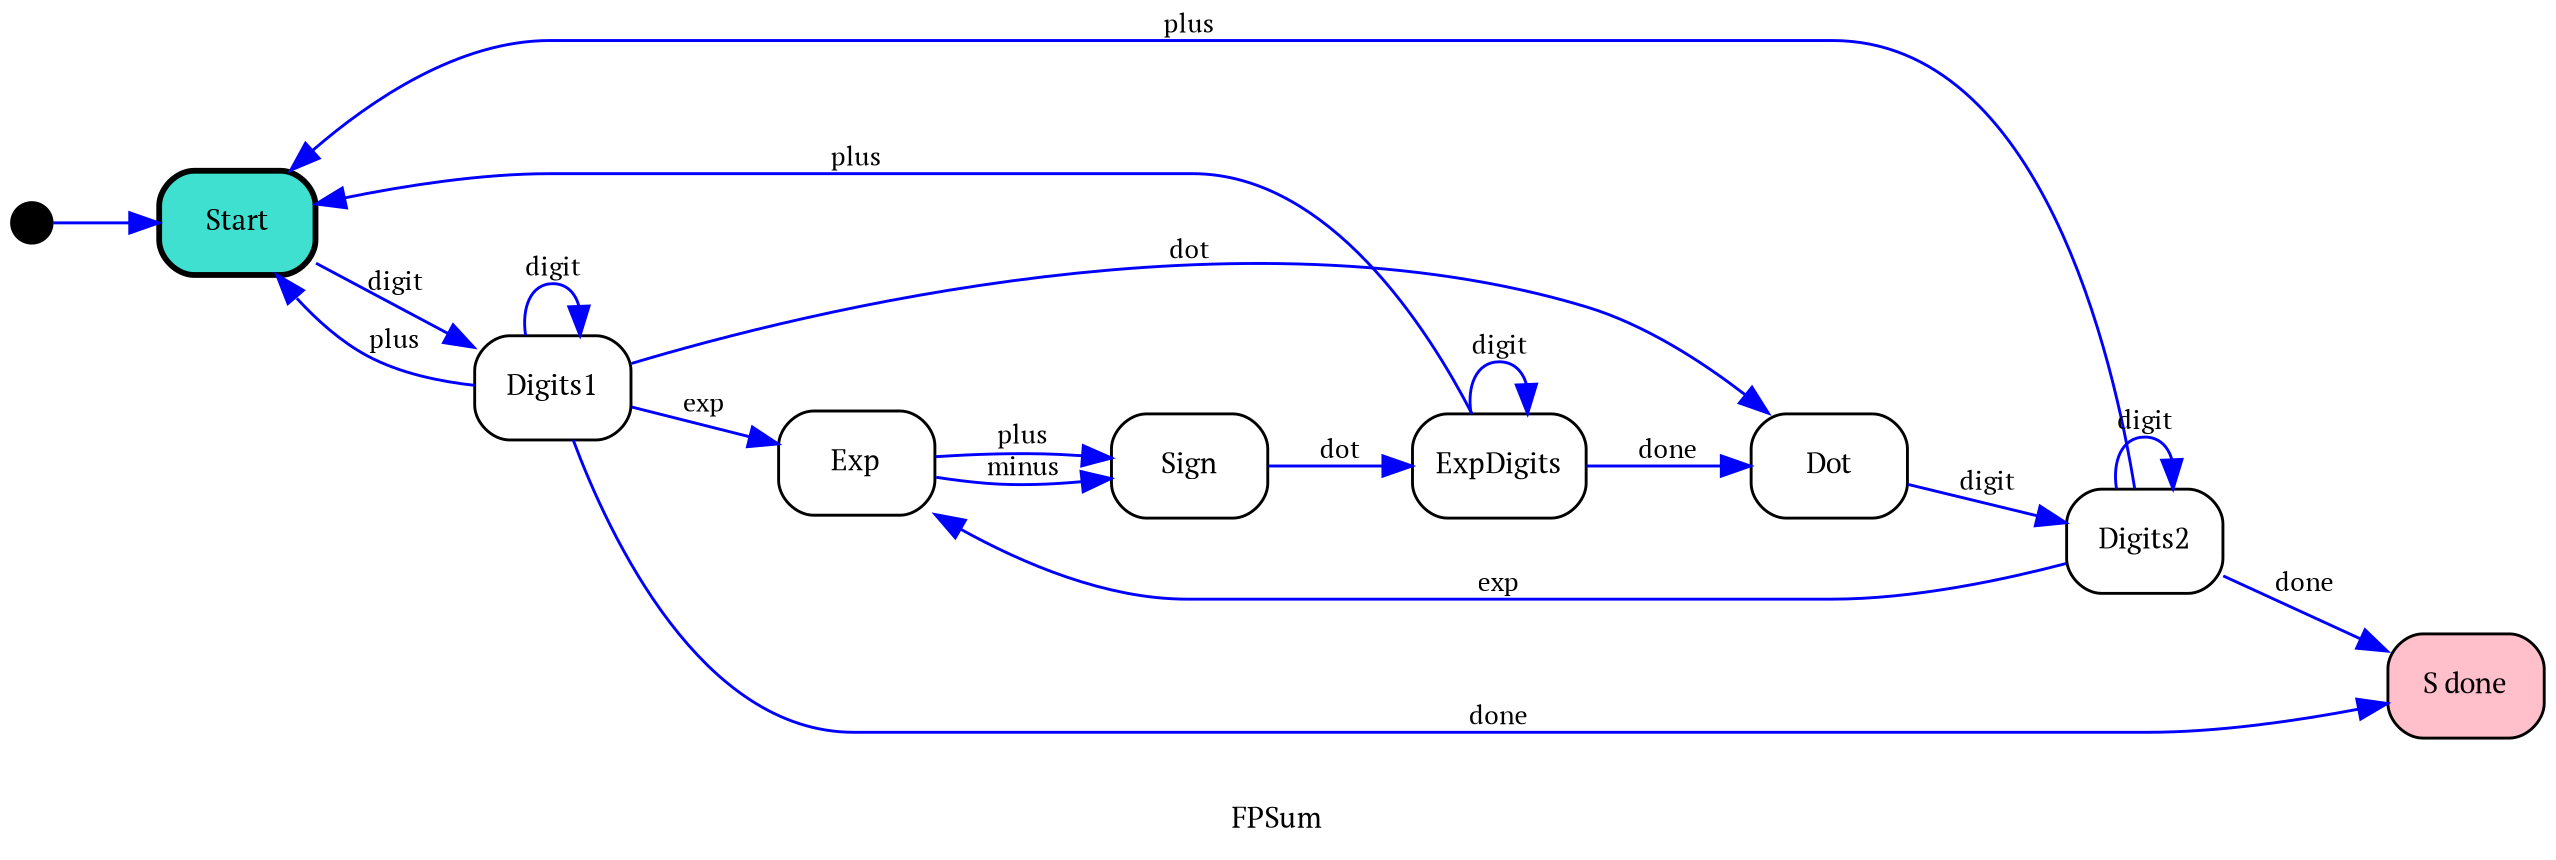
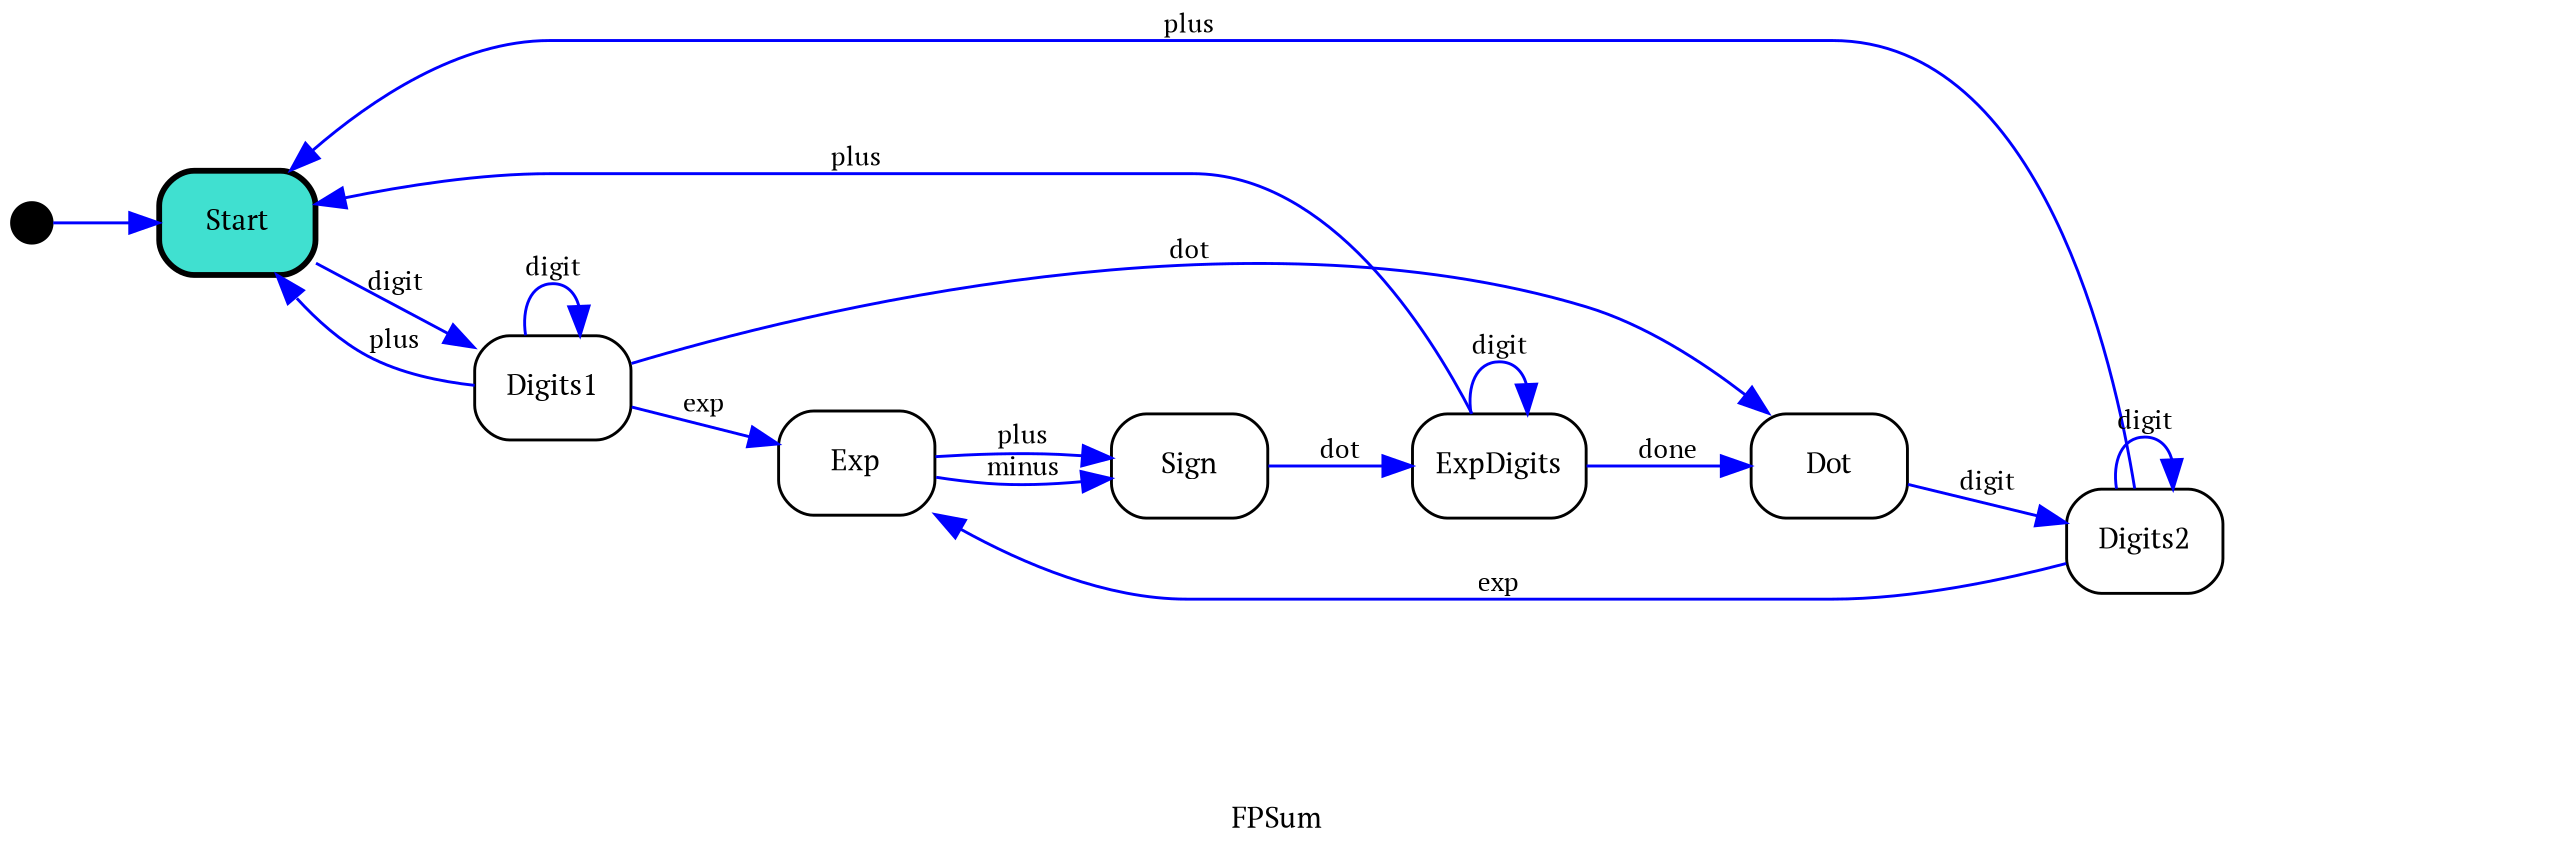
  digraph {
    fontname="PT Serif"
    fontsize="10pt"
    label=FPSum
    rankdir=LR
    node [fillcolor=white fontname="PT Serif" fontsize="10pt" shape=rectangle style="rounded, filled" peripheries=1]
    edge [color=blue fontname="PT Serif" fontsize="9pt"]
    i [fillcolor=black fixedsize=true fontsize="1pt" height=0.2 shape=circle style=filled width=0.2 peripheries=""]
    n2 [fillcolor=turquoise height=0.5 label=Start penwidth=2 width=0.75]
    n3 [height=0.5 label=Digits1 width=0.75]
    n4 [height=0.5 label=Exp width=0.75]
    n5 [height=0.5 label=Dot width=0.75]
-   n6 [fillcolor=pink height=0.5 label="S done" width=0.75]
    n7 [height=0.5 label=Sign width=0.75]
    n8 [height=0.5 label=Digits2 width=0.75]
    n9 [height=0.5 label=ExpDigits width=0.80556]
    i -> n2
    n2 -> n3 [label=digit]
    n3 -> n2 [label=plus]
    n3 -> n3 [label=digit]
    n3 -> n4 [label=exp]
    n3 -> n5 [label=dot]
-   n3 -> n6 [label=done]
    n4 -> n7 [label=minus]
    n4 -> n7 [label=plus]
    n5 -> n8 [label=digit]
    n7 -> n9 [label=dot]
    n8 -> n2 [label=plus]
    n8 -> n4 [label=exp]
-   n8 -> n6 [label=done]
    n8 -> n8 [label=digit]
    n9 -> n2 [label=plus]
    n9 -> n5 [label=done]
    n9 -> n9 [label=digit]
  }
